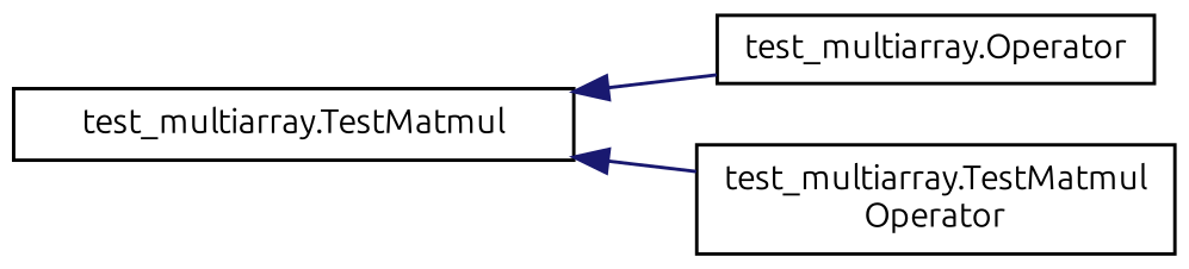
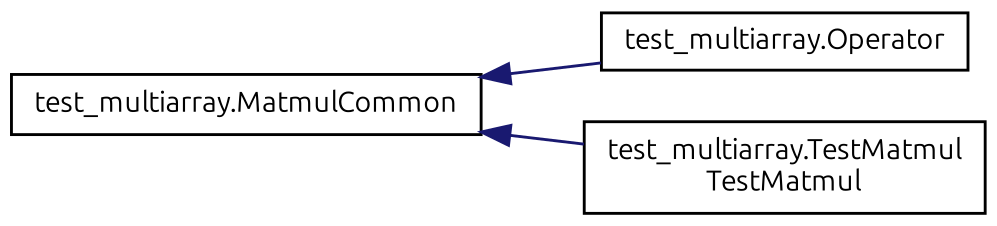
  digraph {
    fontname=Ubuntu
    rankdir=LR
    node [color=black fillcolor=white fontname=Ubuntu fontsize=10 shape=record style=filled]
    edge [color=midnightblue dir=back fontname=Ubuntu fontsize=10 labelfontname=Helvetica labelfontsize=10 style=solid]
-   n1 [height=0.2 label="test_multiarray.TestMatmul" width=0.4]
+   n1 [height=0.2 label="test_multiarray.MatmulCommon" width=0.4]
    n2 [height=0.2 label="test_multiarray.Operator" width=0.4]
-   n3 [height=0.2 label="test_multiarray.TestMatmul\lOperator" width=0.4]
+   n3 [height=0.2 label="test_multiarray.TestMatmul\lTestMatmul" width=0.4]
    n1 -> n2
    n1 -> n3
  }
